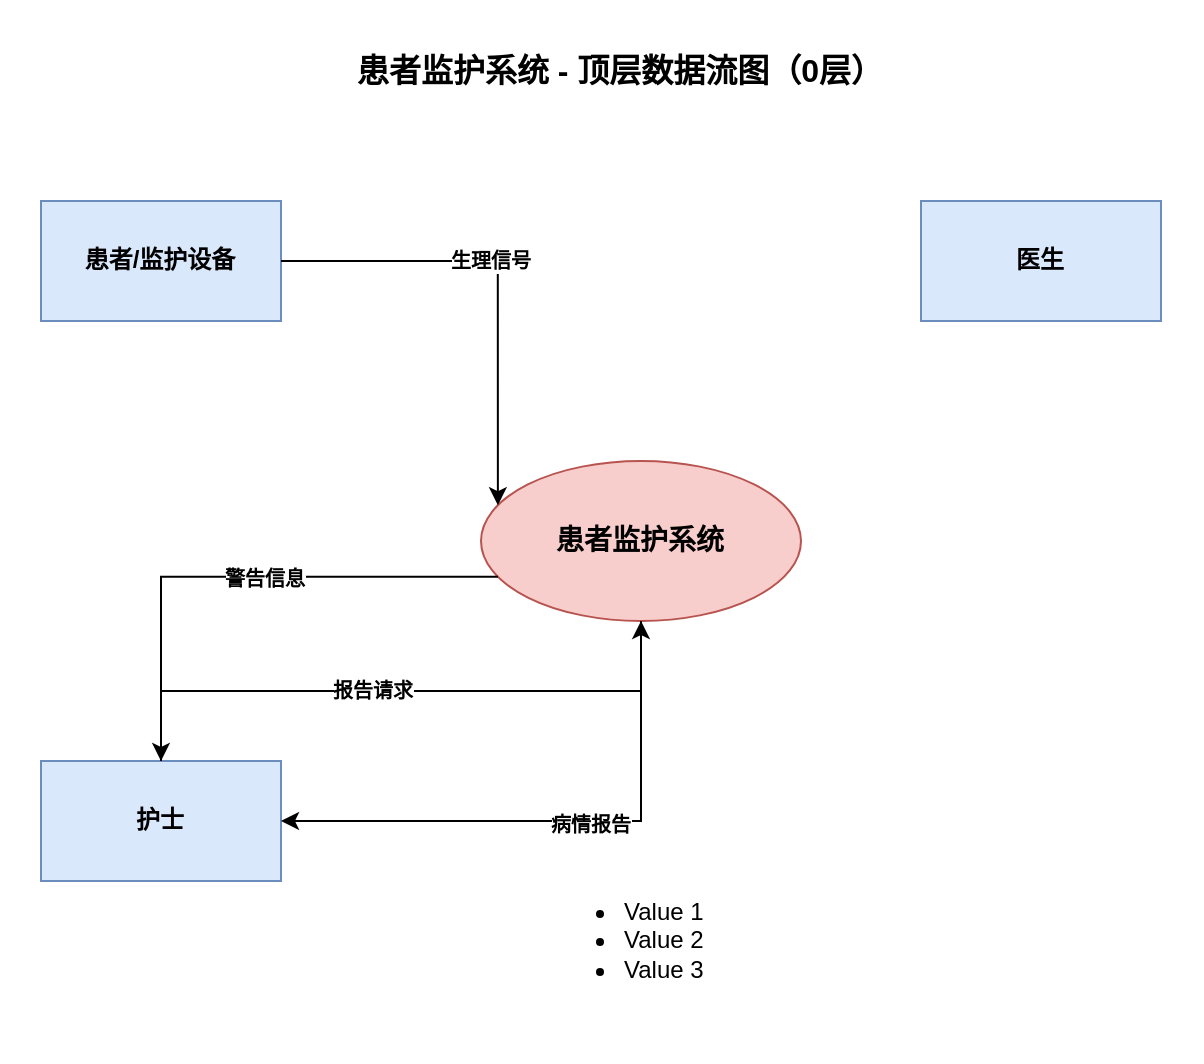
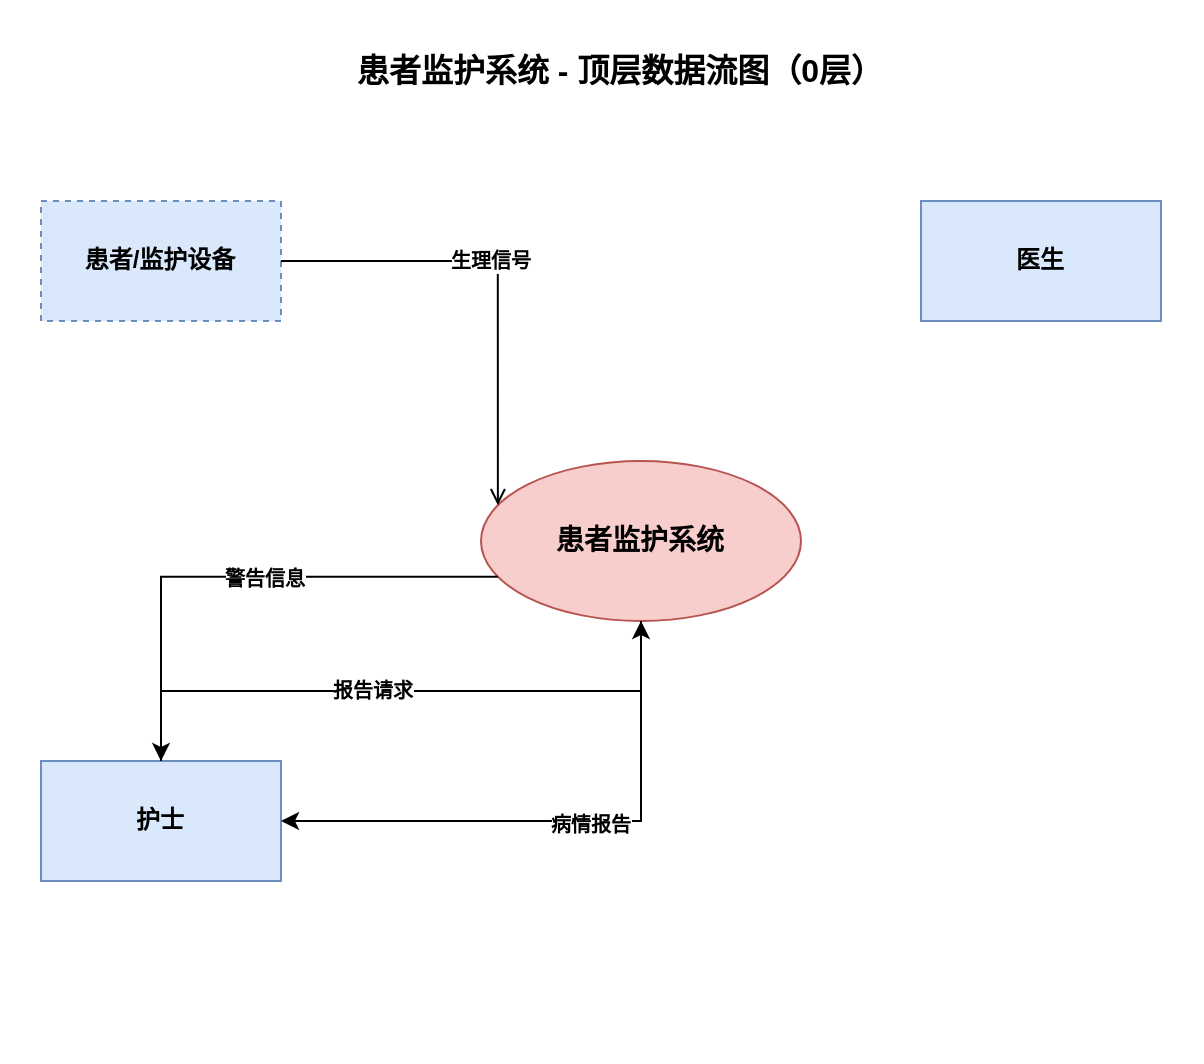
  <mxCell id="0" />
  <mxCell id="1" parent="0" />
  <mxCell id="2" value="患者监护系统 - 顶层数据流图（0层）" style="text;html=1;strokeColor=none;fillColor=none;align=center;verticalAlign=middle;whiteSpace=wrap;rounded=0;fontSize=16;fontStyle=1" parent="1" vertex="1"><mxGeometry x="150" y="20" width="320" height="30" as="geometry" /></mxCell>
- <mxCell id="3" value="患者/监护设备" style="rounded=0;whiteSpace=wrap;html=1;fillColor=#dae8fc;strokeColor=#6c8ebf;fontStyle=1" parent="1" vertex="1"><mxGeometry x="20" y="100" width="120" height="60" as="geometry" /></mxCell>
+ <mxCell id="3" value="患者/监护设备" style="rounded=0;whiteSpace=wrap;html=1;fillColor=#dae8fc;strokeColor=#6c8ebf;fontStyle=1;dashed=1;" parent="1" vertex="1"><mxGeometry x="20" y="100" width="120" height="60" as="geometry" /></mxCell>
  <mxCell id="4" value="医生" style="rounded=0;whiteSpace=wrap;html=1;fillColor=#dae8fc;strokeColor=#6c8ebf;fontStyle=1" parent="1" vertex="1"><mxGeometry x="460" y="100" width="120" height="60" as="geometry" /></mxCell>
  <mxCell id="5" value="护士" style="rounded=0;whiteSpace=wrap;html=1;fillColor=#dae8fc;strokeColor=#6c8ebf;fontStyle=1" parent="1" vertex="1"><mxGeometry x="20" y="380" width="120" height="60" as="geometry" /></mxCell>
  <mxCell id="6" value="患者监护系统" style="ellipse;whiteSpace=wrap;html=1;fillColor=#f8cecc;strokeColor=#b85450;fontStyle=1;fontSize=14" parent="1" vertex="1"><mxGeometry x="240" y="230" width="160" height="80" as="geometry" /></mxCell>
- <mxCell id="7" style="edgeStyle=orthogonalEdgeStyle;rounded=0;orthogonalLoop=1;jettySize=auto;html=1;entryX=0;entryY=0.25;entryDx=0;entryDy=0;" parent="1" source="3" target="6" edge="1"><mxGeometry relative="1" as="geometry" /></mxCell>
+ <mxCell id="7" style="edgeStyle=orthogonalEdgeStyle;rounded=0;orthogonalLoop=1;jettySize=auto;html=1;entryX=0;entryY=0.25;entryDx=0;entryDy=0;endArrow=open;" parent="1" source="3" target="6" edge="1"><mxGeometry relative="1" as="geometry" /></mxCell>
  <mxCell id="8" value="生理信号" style="edgeLabel;html=1;align=center;verticalAlign=middle;resizable=0;points=[];fontStyle=1;fontSize=10" parent="7" vertex="1" connectable="0"><mxGeometry x="-0.1" y="1" relative="1" as="geometry"><mxPoint as="offset" /></mxGeometry></mxCell>
  <mxCell id="9" style="edgeStyle=orthogonalEdgeStyle;rounded=0;orthogonalLoop=1;jettySize=auto;html=1;exitX=0;exitY=0.75;exitDx=0;exitDy=0;" parent="1" source="6" target="5" edge="1"><mxGeometry relative="1" as="geometry" /></mxCell>
  <mxCell id="10" value="警告信息" style="edgeLabel;html=1;align=center;verticalAlign=middle;resizable=0;points=[];fontStyle=1;fontSize=10" parent="9" vertex="1" connectable="0"><mxGeometry x="-0.1" y="1" relative="1" as="geometry"><mxPoint as="offset" /></mxGeometry></mxCell>
  <mxCell id="11" style="edgeStyle=orthogonalEdgeStyle;rounded=0;orthogonalLoop=1;jettySize=auto;html=1;exitX=0.5;exitY=1;exitDx=0;exitDy=0;entryX=1;entryY=0.5;entryDx=0;entryDy=0;" parent="1" source="6" target="5" edge="1"><mxGeometry relative="1" as="geometry" /></mxCell>
  <mxCell id="12" value="病情报告" style="edgeLabel;html=1;align=center;verticalAlign=middle;resizable=0;points=[];fontStyle=1;fontSize=10" parent="11" vertex="1" connectable="0"><mxGeometry x="-0.1" y="1" relative="1" as="geometry"><mxPoint as="offset" /></mxGeometry></mxCell>
  <mxCell id="13" style="edgeStyle=orthogonalEdgeStyle;rounded=0;orthogonalLoop=1;jettySize=auto;html=1;exitX=0.5;exitY=0;exitDx=0;exitDy=0;entryX=0.5;entryY=1;entryDx=0;entryDy=0;" parent="1" source="5" target="6" edge="1"><mxGeometry relative="1" as="geometry" /></mxCell>
  <mxCell id="14" value="报告请求" style="edgeLabel;html=1;align=center;verticalAlign=middle;resizable=0;points=[];fontStyle=1;fontSize=10" parent="13" vertex="1" connectable="0"><mxGeometry x="-0.1" y="1" relative="1" as="geometry"><mxPoint as="offset" /></mxGeometry></mxCell>
- <mxCell id="15" value="&lt;ul&gt;&lt;li&gt;Value 1&lt;/li&gt;&lt;li&gt;Value 2&lt;/li&gt;&lt;li&gt;Value 3&lt;/li&gt;&lt;/ul&gt;" style="text;strokeColor=none;fillColor=none;html=1;whiteSpace=wrap;verticalAlign=middle;overflow=hidden;" vertex="1" parent="1"><mxGeometry x="270" y="430" width="100" height="80" as="geometry" /></mxCell>
